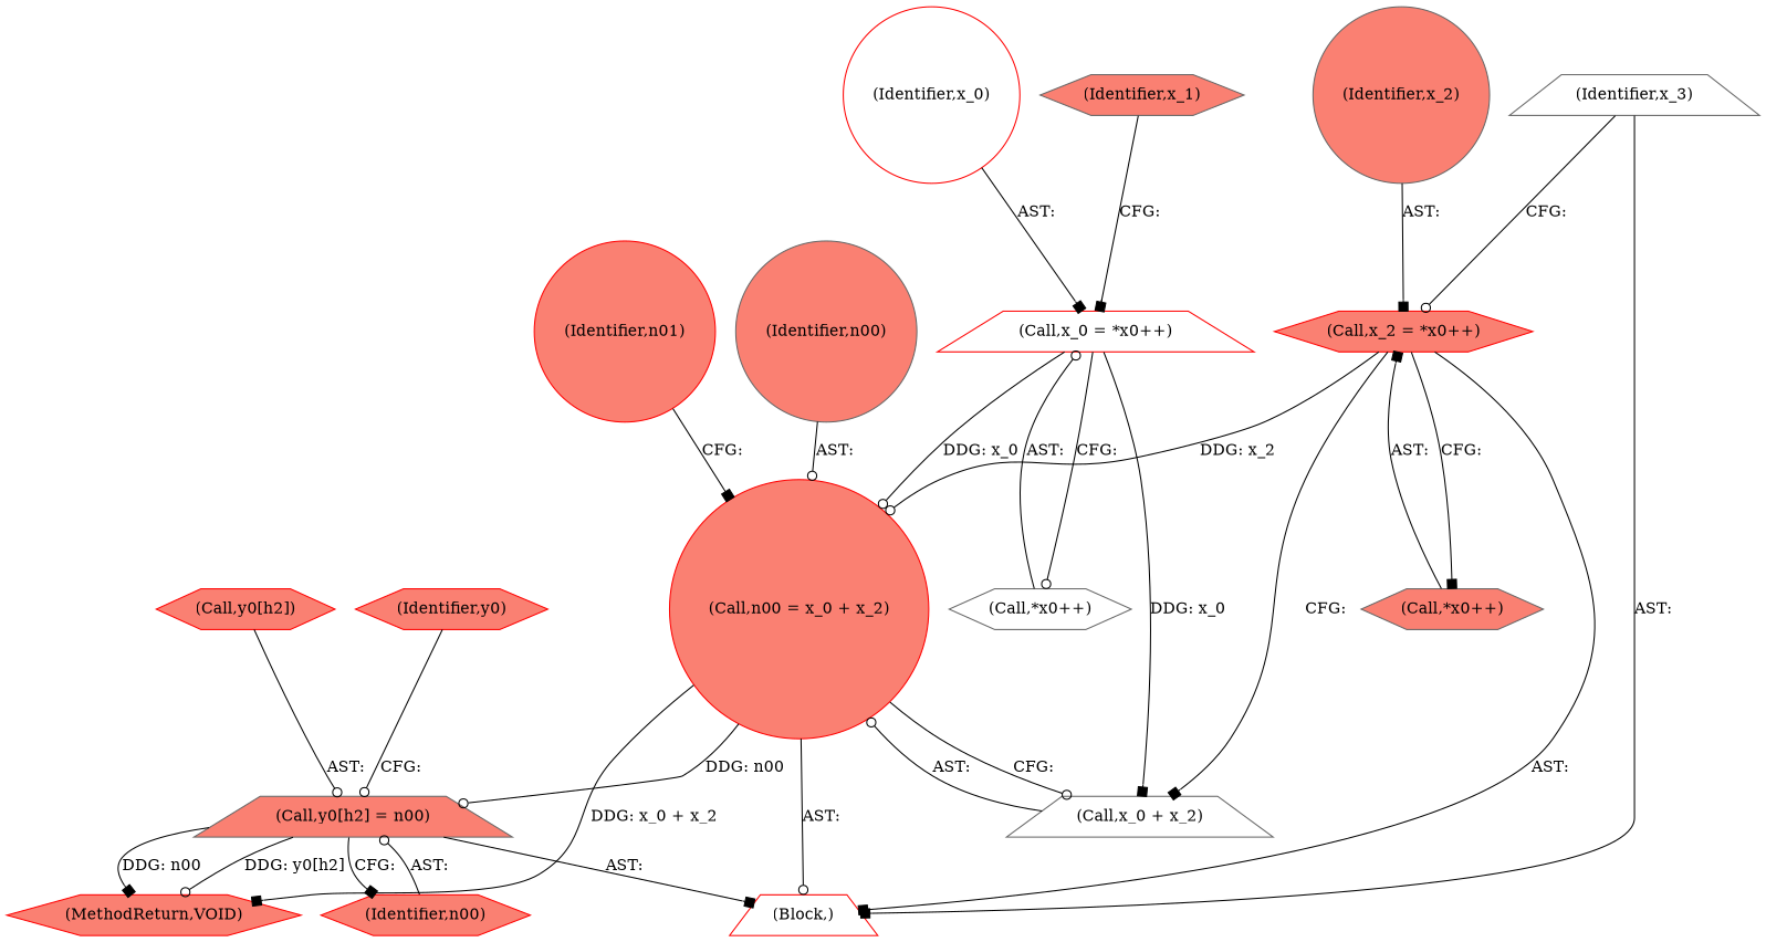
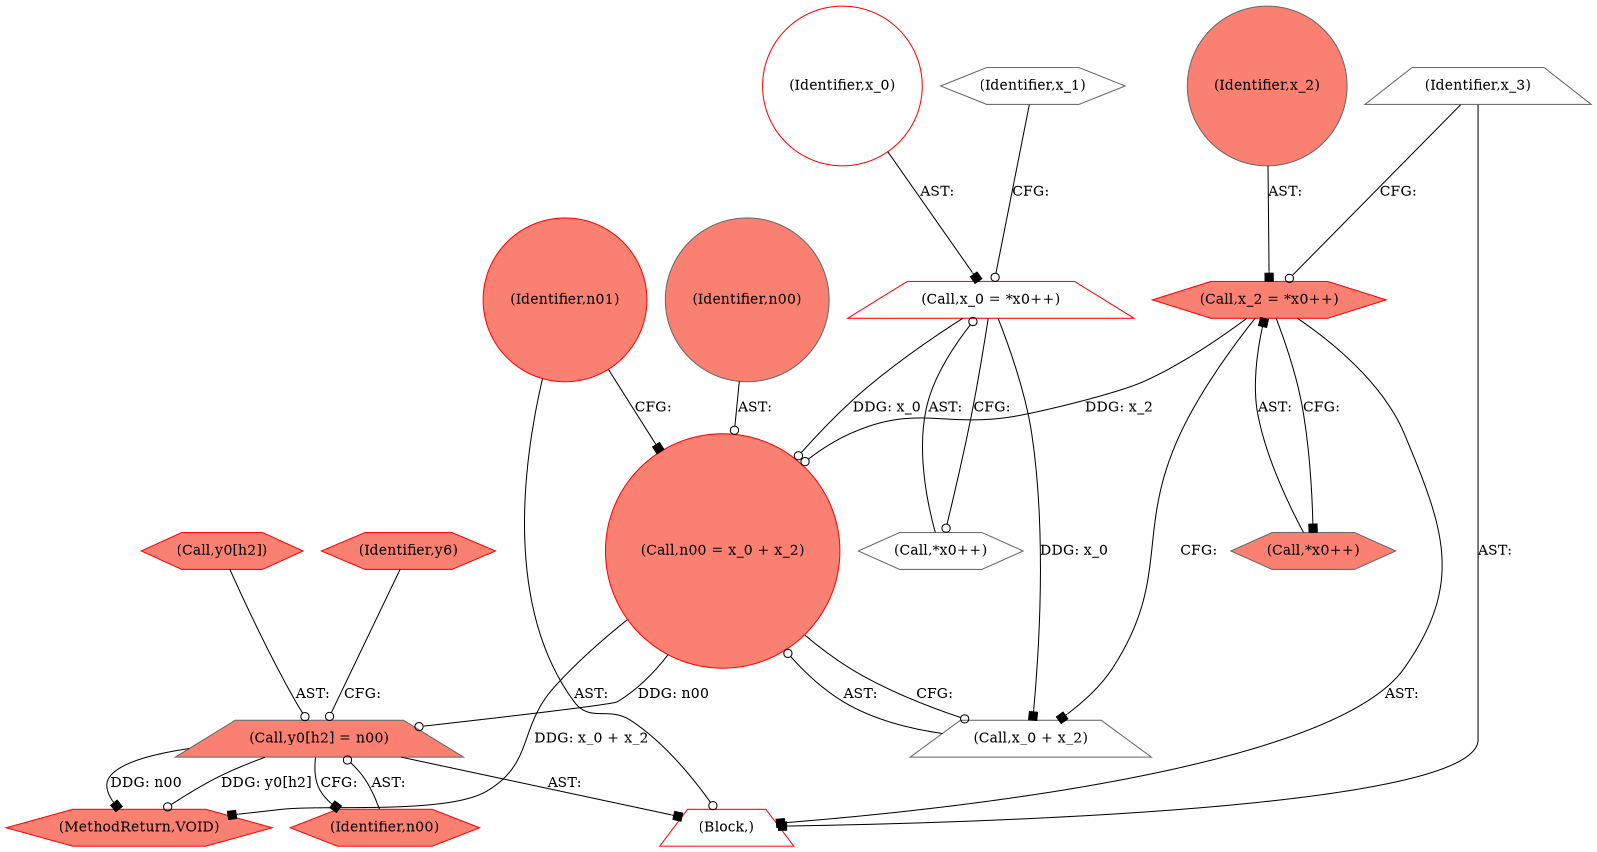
  digraph {
    node [color=red fillcolor=salmon shape=hexagon style=filled]
    edge [arrowhead=odot]
    n1 [label="(Call,n00 = x_0 + x_2)" shape=circle]
    n2 [color=gray40 label="(Call,y0[h2] = n00)" shape=trapezium]
    n3 [fillcolor=white label="(Block,)" shape=trapezium]
    n4 [color=gray40 fillcolor=white label="(Call,x_0 + x_2)" shape=trapezium]
    n5 [label="(MethodReturn,VOID)"]
    n6 [label="(Identifier,n00)"]
    n7 [fillcolor=white label="(Call,x_0 = *x0++)" shape=trapezium]
    n8 [color=gray40 fillcolor=white label="(Call,*x0++)"]
    n9 [label="(Call,x_2 = *x0++)"]
    n10 [color=gray40 label="(Call,*x0++)"]
-   n11 [label="(Identifier,y0)"]
+   n11 [label="(Identifier,y6)"]
    n12 [label="(Call,y0[h2])"]
    n13 [label="(Identifier,n01)" shape=circle]
-   n14 [color=gray40 label="(Identifier,x_1)"]
+   n14 [color=gray40 fillcolor=white label="(Identifier,x_1)"]
    n15 [color=gray40 fillcolor=white label="(Identifier,x_3)" shape=trapezium]
    n16 [fillcolor=white label="(Identifier,x_0)" shape=circle]
    n17 [color=gray40 label="(Identifier,x_2)" shape=circle]
    n18 [color=gray40 label="(Identifier,n00)" shape=circle]
    n1 -> n2 [label="DDG: n00"]
-   n1 -> n3 [label="AST: "]
+   n13 -> n3 [label="AST: "]
    n1 -> n4 [label="CFG: "]
    n1 -> n5 [arrowhead=box label="DDG: x_0 + x_2"]
    n2 -> n3 [arrowhead=box label="AST: "]
    n2 -> n5 [arrowhead=box label="DDG: n00"]
    n2 -> n5 [label="DDG: y0[h2]"]
    n2 -> n6 [arrowhead=box label="CFG: "]
    n4 -> n1 [label="AST: "]
    n6 -> n2 [label="AST: "]
    n7 -> n1 [label="DDG: x_0"]
    n7 -> n4 [arrowhead=box label="DDG: x_0"]
    n7 -> n8 [label="CFG: "]
    n8 -> n7 [label="AST: "]
    n9 -> n1 [label="DDG: x_2"]
    n9 -> n3 [arrowhead=box label="AST: "]
    n9 -> n4 [arrowhead=box label="CFG: "]
    n9 -> n10 [arrowhead=box label="CFG: "]
    n10 -> n9 [arrowhead=box label="AST: "]
    n11 -> n2 [label="CFG: "]
    n12 -> n2 [label="AST: "]
    n13 -> n1 [arrowhead=box label="CFG: "]
-   n14 -> n7 [arrowhead=box label="CFG: "]
+   n14 -> n7 [label="CFG: "]
    n15 -> n3 [arrowhead=box label="AST: "]
    n15 -> n9 [label="CFG: "]
    n16 -> n7 [arrowhead=box label="AST: "]
    n17 -> n9 [arrowhead=box label="AST: "]
    n18 -> n1 [label="AST: "]
  }
